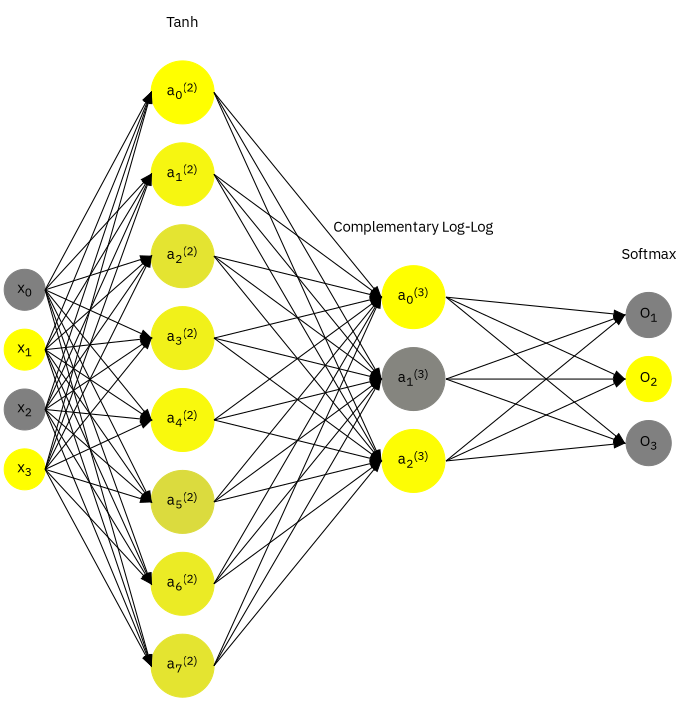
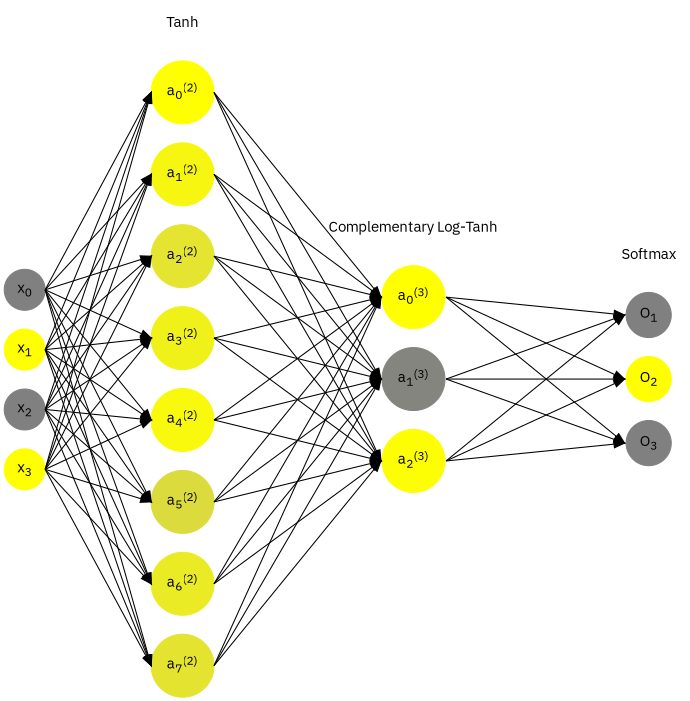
  digraph {
    rankdir=LR
    ranksep=1.4
    splines=false
    fontname="IBM Plex Sans"
    node [color="0.1667, 0.0, 0.5" fillcolor="0.1667, 0.0, 0.5" shape=circle style=filled fontname="IBM Plex Sans"]
    edge [headport=w style=solid tailport=e fontname="IBM Plex Sans"]
    n1 [label=<x<sub>0</sub>>]
    n2 [color="0.1667, 1.0, 1.0" fillcolor="0.1667, 1.0, 1.0" label=<x<sub>1</sub>>]
    n3 [label=<x<sub>2</sub>>]
    n4 [color="0.1667, 1.0, 1.0" fillcolor="0.1667, 1.0, 1.0" label=<x<sub>3</sub>>]
    n5 [color="0.1667, 0.999313, 0.999657" fillcolor="0.1667, 0.999313, 0.999657" label=<a<sub>0</sub><sup>(2)</sup>>]
    n6 [color="0.1667, 0.929330, 0.964665" fillcolor="0.1667, 0.929330, 0.964665" label=<a<sub>1</sub><sup>(2)</sup>>]
    n7 [color="0.1667, 0.782379, 0.891189" fillcolor="0.1667, 0.782379, 0.891189" label=<a<sub>2</sub><sup>(2)</sup>>]
    n8 [color="0.1667, 0.888566, 0.944283" fillcolor="0.1667, 0.888566, 0.944283" label=<a<sub>3</sub><sup>(2)</sup>>]
    n9 [color="0.1667, 0.947429, 0.973715" fillcolor="0.1667, 0.947429, 0.973715" label=<a<sub>4</sub><sup>(2)</sup>>]
    n10 [color="0.1667, 0.717763, 0.858881" fillcolor="0.1667, 0.717763, 0.858881" label=<a<sub>5</sub><sup>(2)</sup>>]
    n11 [color="0.1667, 0.839409, 0.919704" fillcolor="0.1667, 0.839409, 0.919704" label=<a<sub>6</sub><sup>(2)</sup>>]
    n12 [color="0.1667, 0.789040, 0.894520" fillcolor="0.1667, 0.789040, 0.894520" label=<a<sub>7</sub><sup>(2)</sup>>]
    n13 [color="0.1667, 1.000000, 1.000000" fillcolor="0.1667, 1.000000, 1.000000" label=<a<sub>0</sub><sup>(3)</sup>>]
    n14 [color="0.1667, 0.046846, 0.523423" fillcolor="0.1667, 0.046846, 0.523423" label=<a<sub>1</sub><sup>(3)</sup>>]
    n15 [color="0.1667, 0.982787, 0.991393" fillcolor="0.1667, 0.982787, 0.991393" label=<a<sub>2</sub><sup>(3)</sup>>]
    n16 [label=<O<sub>1</sub>>]
    n17 [color="0.1667, 1.0, 1.0" fillcolor="0.1667, 1.0, 1.0" label=<O<sub>2</sub>>]
    n18 [label=<O<sub>3</sub>>]
    n19 [label=Tanh shape=plaintext color="" fillcolor="" style=""]
-   n20 [label="Complementary Log-Log" shape=plaintext color="" fillcolor="" style=""]
+   n20 [label="Complementary Log-Tanh" shape=plaintext color="" fillcolor="" style=""]
    n21 [label=Softmax shape=plaintext color="" fillcolor="" style=""]
    subgraph sub_1 {
      n1
    }
    subgraph sub_2 {
      n2
    }
    subgraph sub_3 {
      n3
    }
    subgraph sub_4 {
      n4
    }
    subgraph sub_5 {
      n5
    }
    subgraph sub_6 {
      n6
    }
    subgraph sub_7 {
      n7
    }
    subgraph sub_8 {
      n8
    }
    subgraph sub_9 {
      n9
    }
    subgraph sub_10 {
      n10
    }
    subgraph sub_11 {
      n11
    }
    subgraph sub_12 {
      n12
    }
    subgraph sub_13 {
      n13
    }
    subgraph sub_14 {
      n14
    }
    subgraph sub_15 {
      n15
    }
    subgraph sub_16 {
      n16
    }
    subgraph sub_17 {
      n17
    }
    subgraph sub_18 {
      n18
    }
    subgraph sub_19 {
      rank=same
      n1
      n2
      n3
      n4
    }
    subgraph sub_20 {
      rank=same
      n5
      n6
      n7
      n8
      n9
      n10
      n11
      n12
    }
    subgraph sub_21 {
      rank=same
      n13
      n14
      n15
    }
    subgraph sub_22 {
      rank=same
      n16
      n17
      n18
    }
    subgraph sub_23 {
      rank=same
      n5
      n19
    }
    subgraph sub_24 {
      rank=same
      n13
      n20
    }
    subgraph sub_25 {
      rank=same
      n16
      n21
    }
    n1 -> n2 [style=invis]
    n1 -> n5
    n1 -> n6
    n1 -> n7
    n1 -> n8
    n1 -> n9
    n1 -> n10
    n1 -> n11
    n1 -> n12
    n2 -> n3 [style=invis]
    n2 -> n5
    n2 -> n6
    n2 -> n7
    n2 -> n8
    n2 -> n9
    n2 -> n10
    n2 -> n11
    n2 -> n12
    n3 -> n4 [style=invis]
    n3 -> n5
    n3 -> n6
    n3 -> n7
    n3 -> n8
    n3 -> n9
    n3 -> n10
    n3 -> n11
    n3 -> n12
    n4 -> n5
    n4 -> n6
    n4 -> n7
    n4 -> n8
    n4 -> n9
    n4 -> n10
    n4 -> n11
    n4 -> n12
    n5 -> n6 [style=invis]
    n5 -> n13
    n5 -> n14
    n5 -> n15
    n6 -> n7 [style=invis]
    n6 -> n13
    n6 -> n14
    n6 -> n15
    n7 -> n8 [style=invis]
    n7 -> n13
    n7 -> n14
    n7 -> n15
    n8 -> n9 [style=invis]
    n8 -> n13
    n8 -> n14
    n8 -> n15
    n9 -> n10 [style=invis]
    n9 -> n13
    n9 -> n14
    n9 -> n15
    n10 -> n11 [style=invis]
    n10 -> n13
    n10 -> n14
    n10 -> n15
    n11 -> n12 [style=invis]
    n11 -> n13
    n11 -> n14
    n11 -> n15
    n12 -> n13
    n12 -> n14
    n12 -> n15
    n13 -> n14 [style=invis]
    n13 -> n16
    n13 -> n17
    n13 -> n18
    n14 -> n15 [style=invis]
    n14 -> n16
    n14 -> n17
    n14 -> n18
    n15 -> n16
    n15 -> n17
    n15 -> n18
    n16 -> n17 [style=invis]
    n17 -> n18 [style=invis]
    n19 -> n5 [style=invis]
    n20 -> n13 [style=invis]
    n21 -> n16 [style=invis]
  }
